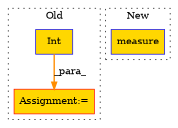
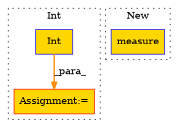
  digraph {
    node [a=32 shape=box style=filled fillcolor=gold color=blue]
    n1 [l="4,1" label=Int s="30382,30397"]
    n2 [a=7 l=1 label="Assignment:=" s=30381 color=red]
    n3 [l=9 label=measure s=30313]
    subgraph cluster_1 {
-     label=Old
+     label=Int
      style=dotted
      n1
      n2
    }
    subgraph cluster_2 {
      label=New
      style=dotted
      n3
    }
    n1 -> n2 [label=_para_ color=darkorange style=bold]
  }
